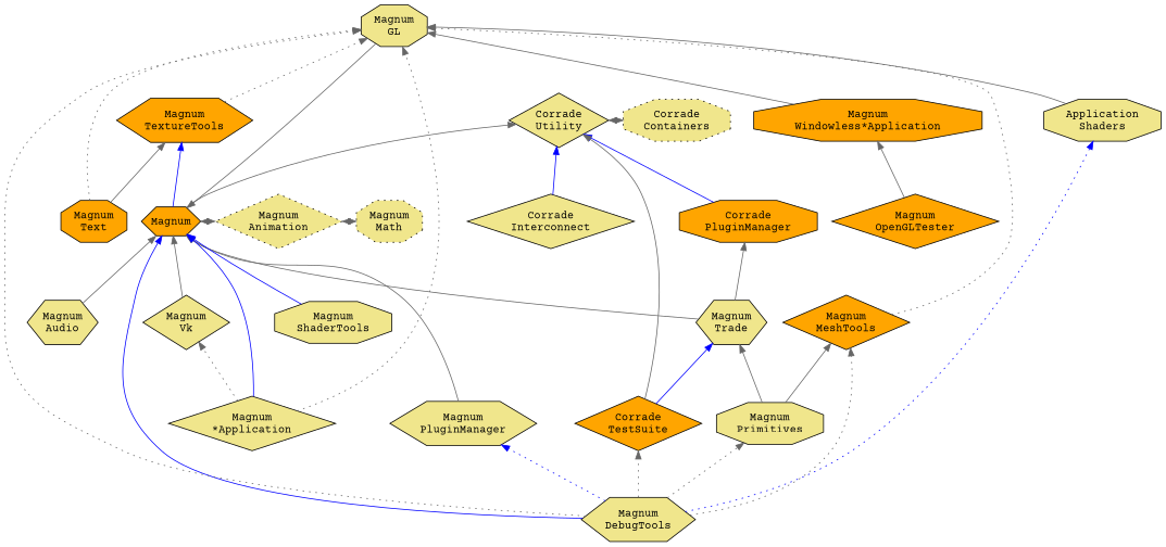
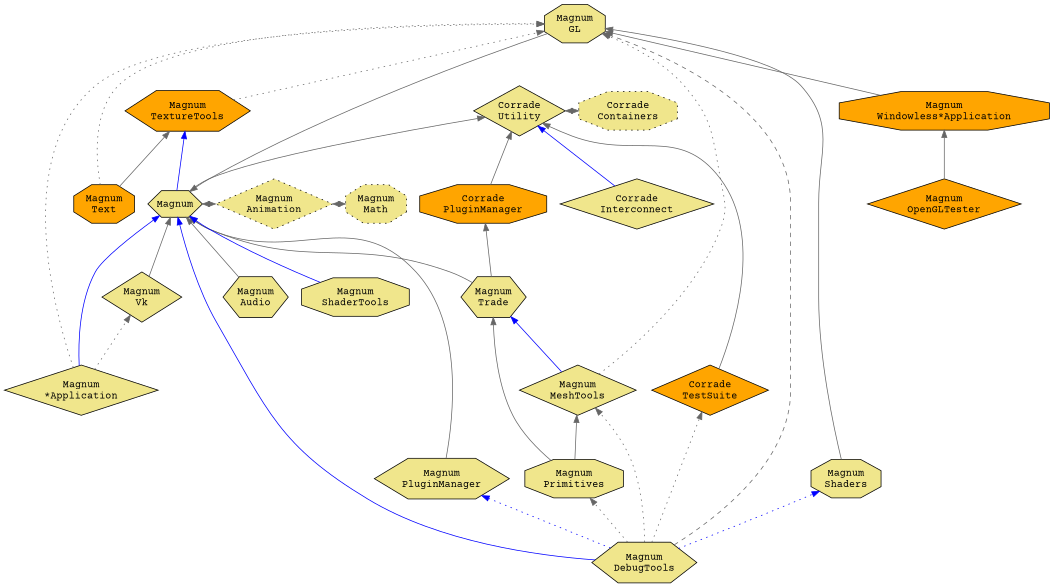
  digraph {
    fontname="Courier Prime"
    rankdir=BT
    ranksep=0.8
    node [fillcolor=khaki fontname="Courier Prime" margin="0.03,0.03" shape=octagon style=filled]
    edge [color=gray40 fontname="Courier Prime"]
    n1 [label="Corrade\nUtility" shape=diamond style="solid,filled"]
    n2 [label="Corrade\nContainers" style="dotted,filled"]
-   Magnum [fillcolor=orange shape=hexagon]
+   Magnum [shape=hexagon]
    n4 [label="Magnum\nAnimation" shape=diamond style="dotted,filled"]
    n5 [label="Magnum\nMath" style="dotted,filled"]
    n6 [fillcolor=orange label="Magnum\nTextureTools" shape=hexagon]
    n7 [fillcolor=orange label="Corrade\nPluginManager" style="solid,filled"]
    n8 [label="Corrade\nInterconnect" shape=diamond style="solid,filled"]
    n9 [fillcolor=orange label="Corrade\nTestSuite" shape=diamond style="solid,filled"]
    n10 [label="Magnum\nAudio" shape=hexagon]
    n11 [label="Magnum\nDebugTools" shape=hexagon]
    n12 [label="Magnum\nGL"]
-   n13 [fillcolor=orange label="Magnum\nMeshTools" shape=diamond]
+   n13 [label="Magnum\nMeshTools" shape=diamond]
    n14 [label="Magnum\nPrimitives"]
    n15 [label="Magnum\nPluginManager" shape=hexagon]
-   n16 [label="Application\nShaders"]
+   n16 [label="Magnum\nShaders"]
    n17 [label="Magnum\nTrade" shape=hexagon]
    n18 [fillcolor=orange label="Magnum\nOpenGLTester" shape=diamond]
    n19 [fillcolor=orange label="Magnum\nWindowless*Application"]
    n20 [label="Magnum\nShaderTools"]
    n21 [fillcolor=orange label="Magnum\nText"]
    n22 [label="Magnum\nVk" shape=diamond]
    n23 [label="Magnum\n*Application" shape=diamond]
    subgraph sub_1 {
      rank=same
      n1
      n2
    }
    subgraph sub_2 {
      rank=same
      Magnum
      n4
      n5
    }
    n1 -> n2 [dir=both style=dashed]
    Magnum -> n1
    Magnum -> n4 [dir=both style=dashed]
    Magnum -> n6 [color=blue]
    n4 -> n5 [dir=both style=dashed]
    n6 -> n12 [style=dotted]
-   n7 -> n1 [color=blue]
+   n7 -> n1
    n8 -> n1 [color=blue]
    n9 -> n1
    n10 -> Magnum
    n11 -> Magnum [color=blue]
    n11 -> n9 [style=dotted]
-   n11 -> n12 [style=dotted]
+   n11 -> n12 [style=dashed]
    n11 -> n13 [style=dotted]
    n11 -> n14 [style=dotted]
    n11 -> n15 [color=blue style=dotted]
    n11 -> n16 [color=blue style=dotted]
    n12 -> Magnum
    n13 -> n12 [style=dotted]
-   n9 -> n17 [color=blue]
+   n13 -> n17 [color=blue]
    n14 -> n13
    n14 -> n17
    n15 -> Magnum
    n16 -> n12
    n17 -> Magnum
    n17 -> n7
    n18 -> n19
    n19 -> n12
    n20 -> Magnum [color=blue]
    n21 -> n6
    n21 -> n12 [style=dotted]
    n22 -> Magnum
    n23 -> Magnum [color=blue]
    n23 -> n12 [style=dotted]
    n23 -> n22 [style=dotted]
  }
